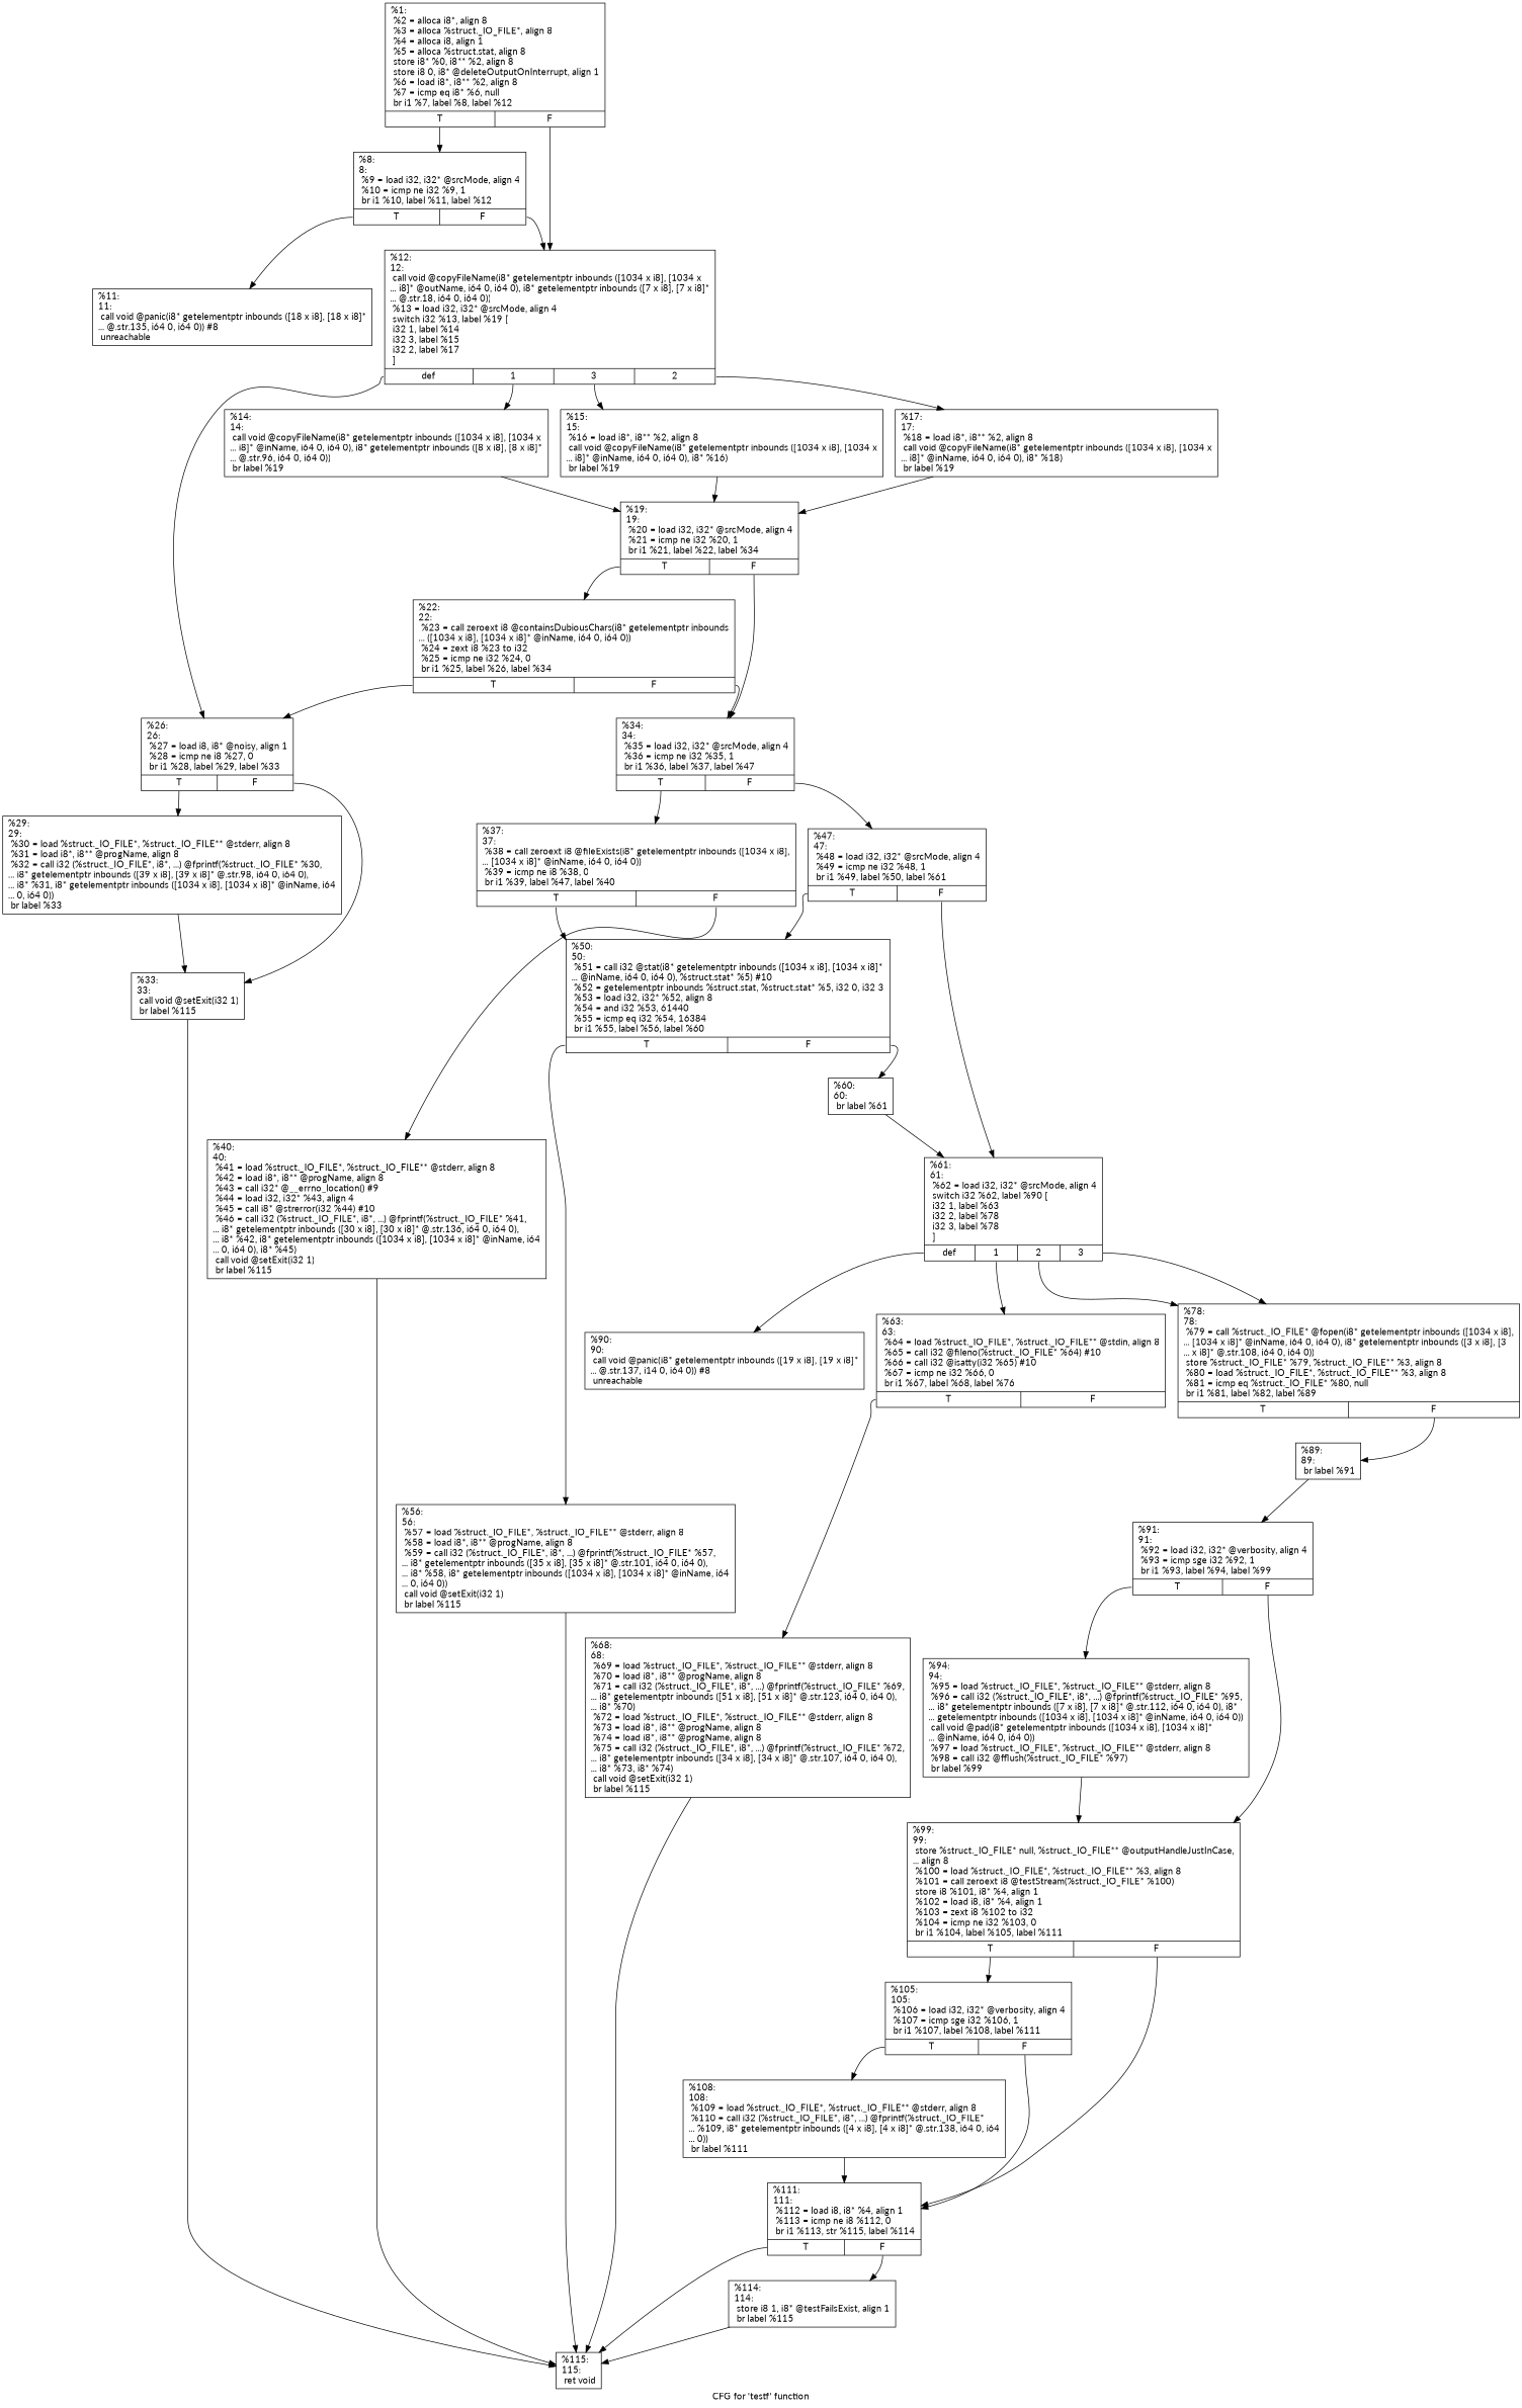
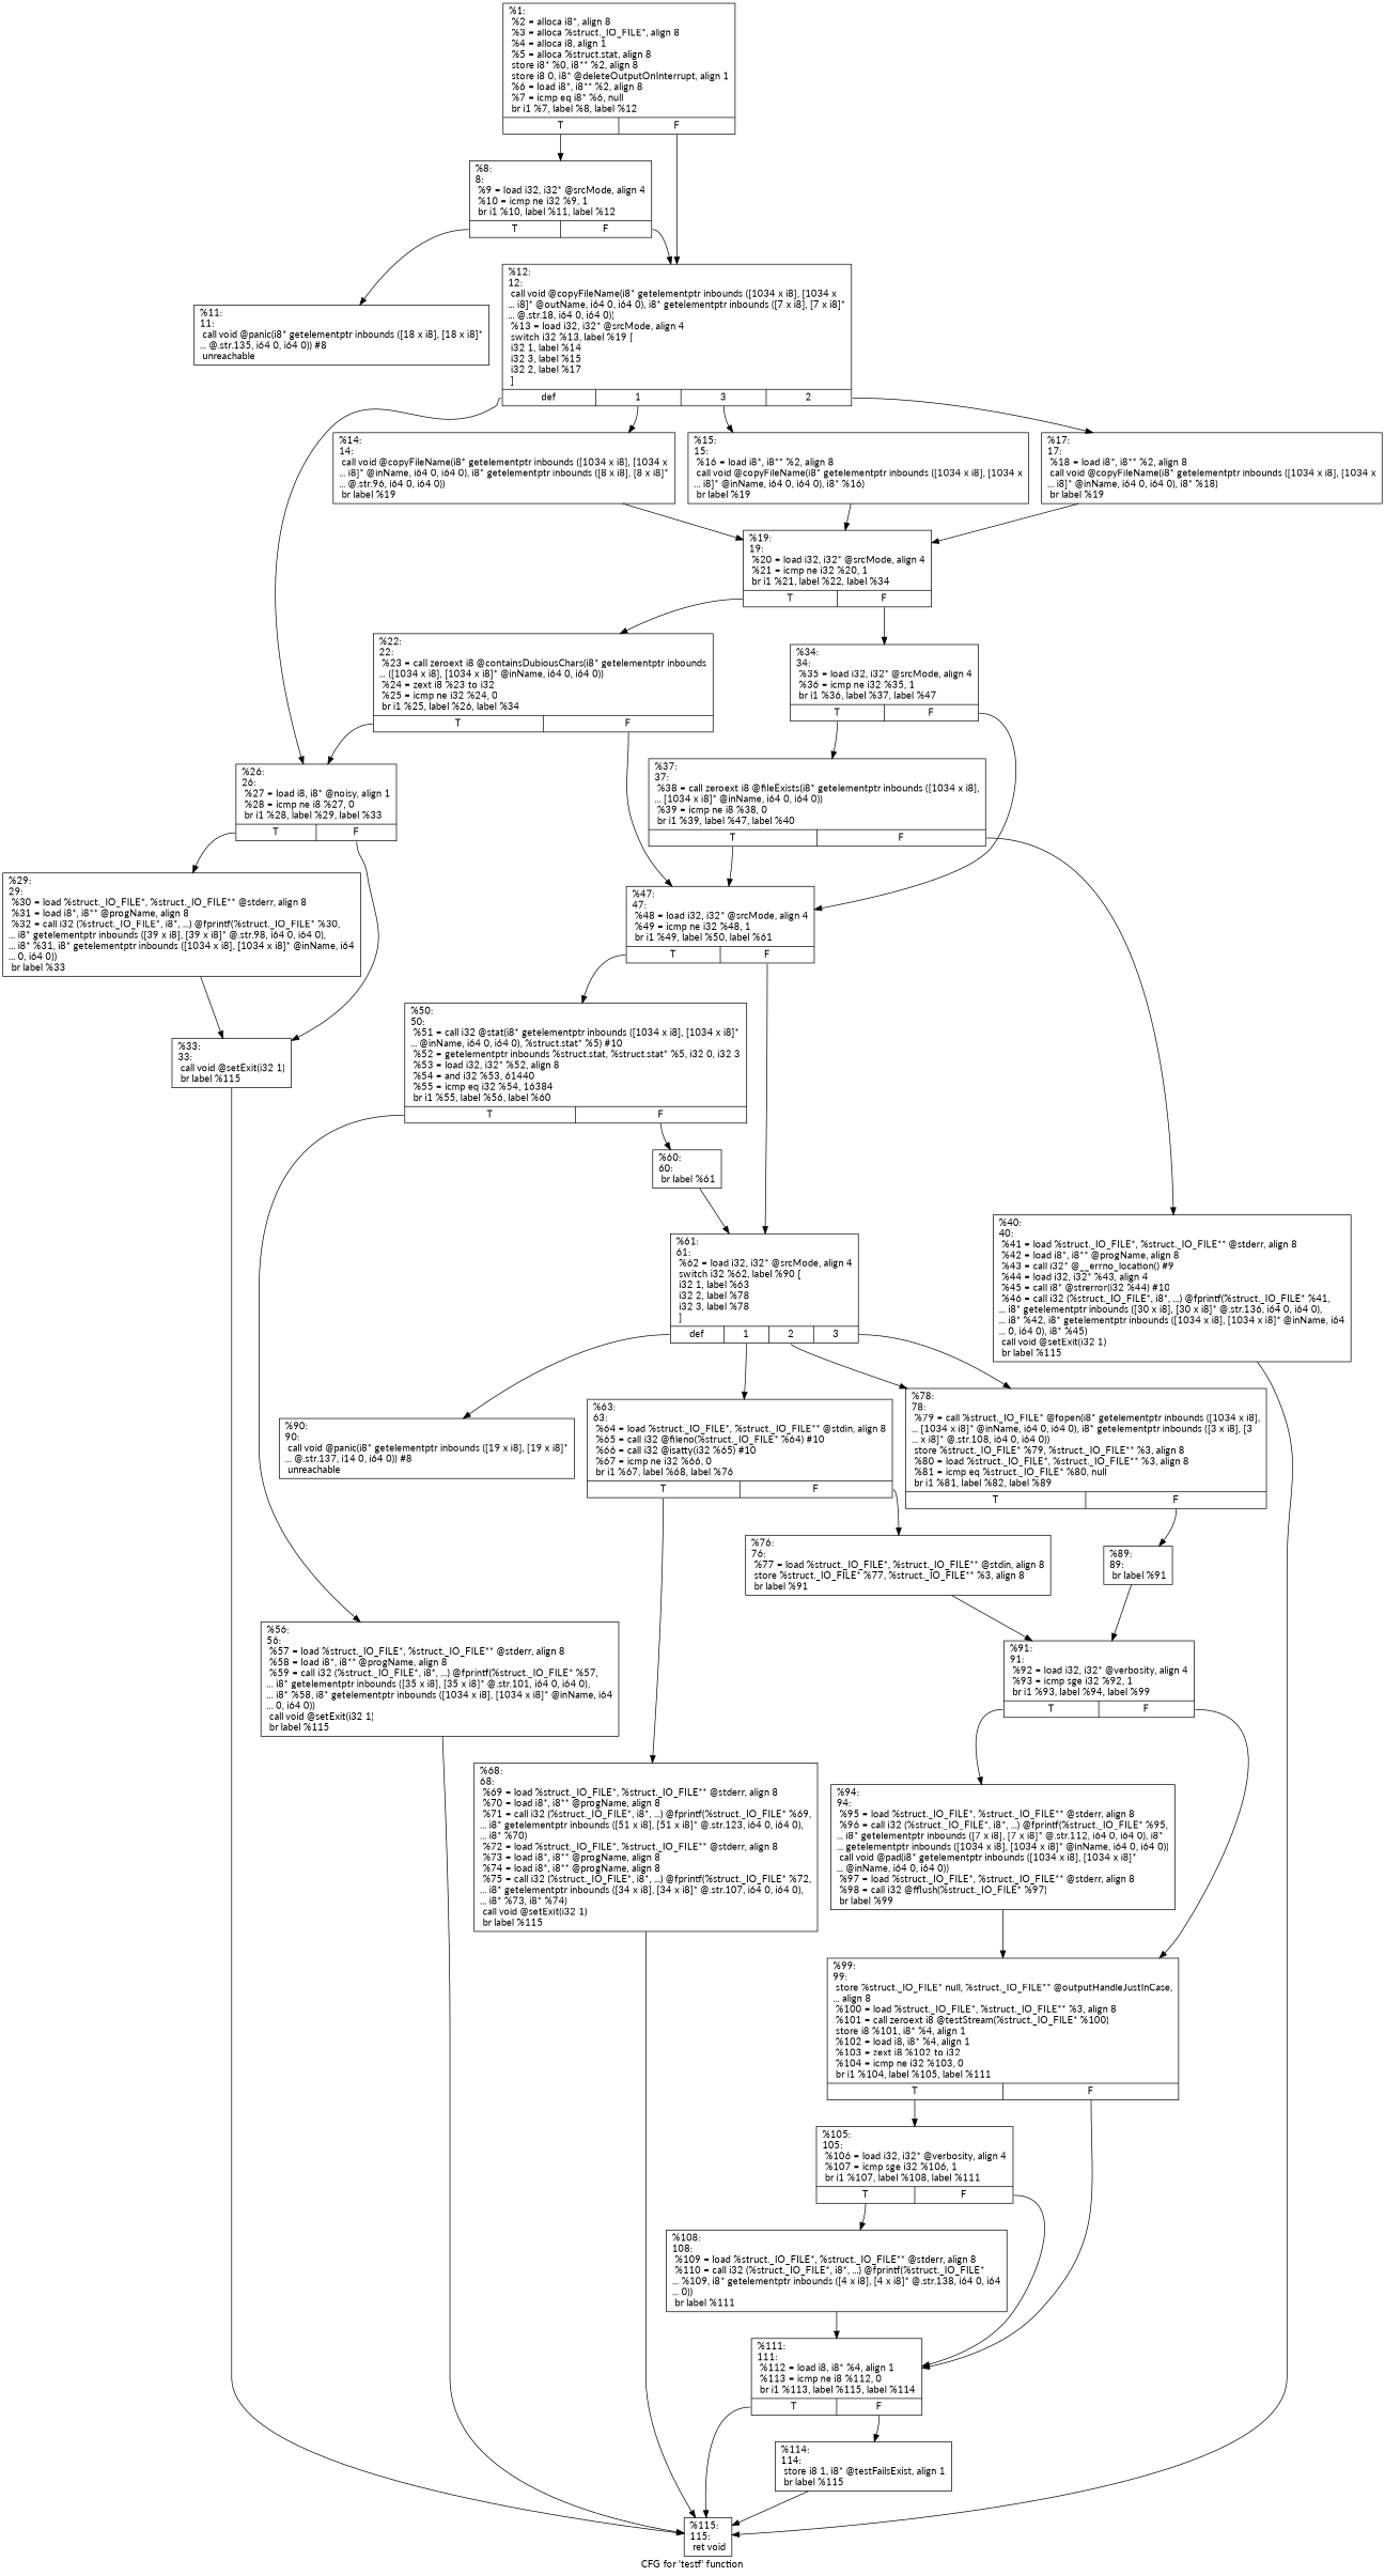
  digraph {
    fontname=Lato
    label="CFG for 'testf' function"
    node [fontname=Lato shape=record]
    edge [fontname=Lato tailport=s0]
    n1 [label="{%1:\l  %2 = alloca i8*, align 8\l  %3 = alloca %struct._IO_FILE*, align 8\l  %4 = alloca i8, align 1\l  %5 = alloca %struct.stat, align 8\l  store i8* %0, i8** %2, align 8\l  store i8 0, i8* @deleteOutputOnInterrupt, align 1\l  %6 = load i8*, i8** %2, align 8\l  %7 = icmp eq i8* %6, null\l  br i1 %7, label %8, label %12\l|{<s0>T|<s1>F}}"]
    n2 [label="{%8:\l8:                                                \l  %9 = load i32, i32* @srcMode, align 4\l  %10 = icmp ne i32 %9, 1\l  br i1 %10, label %11, label %12\l|{<s0>T|<s1>F}}"]
    n3 [label="{%12:\l12:                                               \l  call void @copyFileName(i8* getelementptr inbounds ([1034 x i8], [1034 x\l... i8]* @outName, i64 0, i64 0), i8* getelementptr inbounds ([7 x i8], [7 x i8]*\l... @.str.18, i64 0, i64 0))\l  %13 = load i32, i32* @srcMode, align 4\l  switch i32 %13, label %19 [\l    i32 1, label %14\l    i32 3, label %15\l    i32 2, label %17\l  ]\l|{<s0>def|<s1>1|<s2>3|<s3>2}}"]
    n4 [label="{%11:\l11:                                               \l  call void @panic(i8* getelementptr inbounds ([18 x i8], [18 x i8]*\l... @.str.135, i64 0, i64 0)) #8\l  unreachable\l}"]
    n5 [label="{%14:\l14:                                               \l  call void @copyFileName(i8* getelementptr inbounds ([1034 x i8], [1034 x\l... i8]* @inName, i64 0, i64 0), i8* getelementptr inbounds ([8 x i8], [8 x i8]*\l... @.str.96, i64 0, i64 0))\l  br label %19\l}"]
    n6 [label="{%15:\l15:                                               \l  %16 = load i8*, i8** %2, align 8\l  call void @copyFileName(i8* getelementptr inbounds ([1034 x i8], [1034 x\l... i8]* @inName, i64 0, i64 0), i8* %16)\l  br label %19\l}"]
    n7 [label="{%17:\l17:                                               \l  %18 = load i8*, i8** %2, align 8\l  call void @copyFileName(i8* getelementptr inbounds ([1034 x i8], [1034 x\l... i8]* @inName, i64 0, i64 0), i8* %18)\l  br label %19\l}"]
    n8 [label="{%26:\l26:                                               \l  %27 = load i8, i8* @noisy, align 1\l  %28 = icmp ne i8 %27, 0\l  br i1 %28, label %29, label %33\l|{<s0>T|<s1>F}}"]
    n9 [label="{%19:\l19:                                               \l  %20 = load i32, i32* @srcMode, align 4\l  %21 = icmp ne i32 %20, 1\l  br i1 %21, label %22, label %34\l|{<s0>T|<s1>F}}"]
    n10 [label="{%22:\l22:                                               \l  %23 = call zeroext i8 @containsDubiousChars(i8* getelementptr inbounds\l... ([1034 x i8], [1034 x i8]* @inName, i64 0, i64 0))\l  %24 = zext i8 %23 to i32\l  %25 = icmp ne i32 %24, 0\l  br i1 %25, label %26, label %34\l|{<s0>T|<s1>F}}"]
    n11 [label="{%34:\l34:                                               \l  %35 = load i32, i32* @srcMode, align 4\l  %36 = icmp ne i32 %35, 1\l  br i1 %36, label %37, label %47\l|{<s0>T|<s1>F}}"]
    n12 [label="{%37:\l37:                                               \l  %38 = call zeroext i8 @fileExists(i8* getelementptr inbounds ([1034 x i8],\l... [1034 x i8]* @inName, i64 0, i64 0))\l  %39 = icmp ne i8 %38, 0\l  br i1 %39, label %47, label %40\l|{<s0>T|<s1>F}}"]
    n13 [label="{%47:\l47:                                               \l  %48 = load i32, i32* @srcMode, align 4\l  %49 = icmp ne i32 %48, 1\l  br i1 %49, label %50, label %61\l|{<s0>T|<s1>F}}"]
    n14 [label="{%29:\l29:                                               \l  %30 = load %struct._IO_FILE*, %struct._IO_FILE** @stderr, align 8\l  %31 = load i8*, i8** @progName, align 8\l  %32 = call i32 (%struct._IO_FILE*, i8*, ...) @fprintf(%struct._IO_FILE* %30,\l... i8* getelementptr inbounds ([39 x i8], [39 x i8]* @.str.98, i64 0, i64 0),\l... i8* %31, i8* getelementptr inbounds ([1034 x i8], [1034 x i8]* @inName, i64\l... 0, i64 0))\l  br label %33\l}"]
    n15 [label="{%33:\l33:                                               \l  call void @setExit(i32 1)\l  br label %115\l}"]
    n16 [label="{%40:\l40:                                               \l  %41 = load %struct._IO_FILE*, %struct._IO_FILE** @stderr, align 8\l  %42 = load i8*, i8** @progName, align 8\l  %43 = call i32* @__errno_location() #9\l  %44 = load i32, i32* %43, align 4\l  %45 = call i8* @strerror(i32 %44) #10\l  %46 = call i32 (%struct._IO_FILE*, i8*, ...) @fprintf(%struct._IO_FILE* %41,\l... i8* getelementptr inbounds ([30 x i8], [30 x i8]* @.str.136, i64 0, i64 0),\l... i8* %42, i8* getelementptr inbounds ([1034 x i8], [1034 x i8]* @inName, i64\l... 0, i64 0), i8* %45)\l  call void @setExit(i32 1)\l  br label %115\l}"]
    n17 [label="{%50:\l50:                                               \l  %51 = call i32 @stat(i8* getelementptr inbounds ([1034 x i8], [1034 x i8]*\l... @inName, i64 0, i64 0), %struct.stat* %5) #10\l  %52 = getelementptr inbounds %struct.stat, %struct.stat* %5, i32 0, i32 3\l  %53 = load i32, i32* %52, align 8\l  %54 = and i32 %53, 61440\l  %55 = icmp eq i32 %54, 16384\l  br i1 %55, label %56, label %60\l|{<s0>T|<s1>F}}"]
    n18 [label="{%61:\l61:                                               \l  %62 = load i32, i32* @srcMode, align 4\l  switch i32 %62, label %90 [\l    i32 1, label %63\l    i32 2, label %78\l    i32 3, label %78\l  ]\l|{<s0>def|<s1>1|<s2>2|<s3>3}}"]
    n19 [label="{%115:\l115:                                              \l  ret void\l}"]
    n20 [label="{%56:\l56:                                               \l  %57 = load %struct._IO_FILE*, %struct._IO_FILE** @stderr, align 8\l  %58 = load i8*, i8** @progName, align 8\l  %59 = call i32 (%struct._IO_FILE*, i8*, ...) @fprintf(%struct._IO_FILE* %57,\l... i8* getelementptr inbounds ([35 x i8], [35 x i8]* @.str.101, i64 0, i64 0),\l... i8* %58, i8* getelementptr inbounds ([1034 x i8], [1034 x i8]* @inName, i64\l... 0, i64 0))\l  call void @setExit(i32 1)\l  br label %115\l}"]
    n21 [label="{%60:\l60:                                               \l  br label %61\l}"]
    n22 [label="{%90:\l90:                                               \l  call void @panic(i8* getelementptr inbounds ([19 x i8], [19 x i8]*\l... @.str.137, i14 0, i64 0)) #8\l  unreachable\l}"]
    n23 [label="{%63:\l63:                                               \l  %64 = load %struct._IO_FILE*, %struct._IO_FILE** @stdin, align 8\l  %65 = call i32 @fileno(%struct._IO_FILE* %64) #10\l  %66 = call i32 @isatty(i32 %65) #10\l  %67 = icmp ne i32 %66, 0\l  br i1 %67, label %68, label %76\l|{<s0>T|<s1>F}}"]
    n24 [label="{%78:\l78:                                               \l  %79 = call %struct._IO_FILE* @fopen(i8* getelementptr inbounds ([1034 x i8],\l... [1034 x i8]* @inName, i64 0, i64 0), i8* getelementptr inbounds ([3 x i8], [3\l... x i8]* @.str.108, i64 0, i64 0))\l  store %struct._IO_FILE* %79, %struct._IO_FILE** %3, align 8\l  %80 = load %struct._IO_FILE*, %struct._IO_FILE** %3, align 8\l  %81 = icmp eq %struct._IO_FILE* %80, null\l  br i1 %81, label %82, label %89\l|{<s0>T|<s1>F}}"]
    n25 [label="{%68:\l68:                                               \l  %69 = load %struct._IO_FILE*, %struct._IO_FILE** @stderr, align 8\l  %70 = load i8*, i8** @progName, align 8\l  %71 = call i32 (%struct._IO_FILE*, i8*, ...) @fprintf(%struct._IO_FILE* %69,\l... i8* getelementptr inbounds ([51 x i8], [51 x i8]* @.str.123, i64 0, i64 0),\l... i8* %70)\l  %72 = load %struct._IO_FILE*, %struct._IO_FILE** @stderr, align 8\l  %73 = load i8*, i8** @progName, align 8\l  %74 = load i8*, i8** @progName, align 8\l  %75 = call i32 (%struct._IO_FILE*, i8*, ...) @fprintf(%struct._IO_FILE* %72,\l... i8* getelementptr inbounds ([34 x i8], [34 x i8]* @.str.107, i64 0, i64 0),\l... i8* %73, i8* %74)\l  call void @setExit(i32 1)\l  br label %115\l}"]
+   n26 [label="{%76:\l76:                                               \l  %77 = load %struct._IO_FILE*, %struct._IO_FILE** @stdin, align 8\l  store %struct._IO_FILE* %77, %struct._IO_FILE** %3, align 8\l  br label %91\l}"]
    n27 [label="{%89:\l89:                                               \l  br label %91\l}"]
    n28 [label="{%91:\l91:                                               \l  %92 = load i32, i32* @verbosity, align 4\l  %93 = icmp sge i32 %92, 1\l  br i1 %93, label %94, label %99\l|{<s0>T|<s1>F}}"]
    n29 [label="{%94:\l94:                                               \l  %95 = load %struct._IO_FILE*, %struct._IO_FILE** @stderr, align 8\l  %96 = call i32 (%struct._IO_FILE*, i8*, ...) @fprintf(%struct._IO_FILE* %95,\l... i8* getelementptr inbounds ([7 x i8], [7 x i8]* @.str.112, i64 0, i64 0), i8*\l... getelementptr inbounds ([1034 x i8], [1034 x i8]* @inName, i64 0, i64 0))\l  call void @pad(i8* getelementptr inbounds ([1034 x i8], [1034 x i8]*\l... @inName, i64 0, i64 0))\l  %97 = load %struct._IO_FILE*, %struct._IO_FILE** @stderr, align 8\l  %98 = call i32 @fflush(%struct._IO_FILE* %97)\l  br label %99\l}"]
    n30 [label="{%99:\l99:                                               \l  store %struct._IO_FILE* null, %struct._IO_FILE** @outputHandleJustInCase,\l... align 8\l  %100 = load %struct._IO_FILE*, %struct._IO_FILE** %3, align 8\l  %101 = call zeroext i8 @testStream(%struct._IO_FILE* %100)\l  store i8 %101, i8* %4, align 1\l  %102 = load i8, i8* %4, align 1\l  %103 = zext i8 %102 to i32\l  %104 = icmp ne i32 %103, 0\l  br i1 %104, label %105, label %111\l|{<s0>T|<s1>F}}"]
    n31 [label="{%105:\l105:                                              \l  %106 = load i32, i32* @verbosity, align 4\l  %107 = icmp sge i32 %106, 1\l  br i1 %107, label %108, label %111\l|{<s0>T|<s1>F}}"]
-   n32 [label="{%111:\l111:                                              \l  %112 = load i8, i8* %4, align 1\l  %113 = icmp ne i8 %112, 0\l  br i1 %113, str %115, label %114\l|{<s0>T|<s1>F}}"]
+   n32 [label="{%111:\l111:                                              \l  %112 = load i8, i8* %4, align 1\l  %113 = icmp ne i8 %112, 0\l  br i1 %113, label %115, label %114\l|{<s0>T|<s1>F}}"]
    n33 [label="{%108:\l108:                                              \l  %109 = load %struct._IO_FILE*, %struct._IO_FILE** @stderr, align 8\l  %110 = call i32 (%struct._IO_FILE*, i8*, ...) @fprintf(%struct._IO_FILE*\l... %109, i8* getelementptr inbounds ([4 x i8], [4 x i8]* @.str.138, i64 0, i64\l... 0))\l  br label %111\l}"]
    n34 [label="{%114:\l114:                                              \l  store i8 1, i8* @testFailsExist, align 1\l  br label %115\l}"]
    n1 -> n2
    n1 -> n3 [tailport=s1]
    n2 -> n3 [tailport=s1]
    n2 -> n4
    n3 -> n5 [tailport=s1]
    n3 -> n6 [tailport=s2]
    n3 -> n7 [tailport=s3]
    n3 -> n8
    n5 -> n9
    n6 -> n9
    n7 -> n9
    n8 -> n14
    n8 -> n15 [tailport=s1]
    n9 -> n10
    n9 -> n11 [tailport=s1]
    n10 -> n8
-   n10 -> n11 [tailport=s1]
+   n10 -> n13 [tailport=s1]
    n11 -> n12
    n11 -> n13 [tailport=s1]
-   n12 -> n17
+   n12 -> n13
    n12 -> n16 [tailport=s1]
    n13 -> n17
    n13 -> n18 [tailport=s1]
    n14 -> n15
    n15 -> n19
    n16 -> n19
    n17 -> n20
    n17 -> n21 [tailport=s1]
    n18 -> n22
    n18 -> n23 [tailport=s1]
    n18 -> n24 [tailport=s2]
    n18 -> n24 [tailport=s3]
    n20 -> n19
    n21 -> n18
    n23 -> n25
+   n23 -> n26 [tailport=s1]
    n24 -> n27 [tailport=s1]
    n25 -> n19
+   n26 -> n28
    n27 -> n28
    n28 -> n29
    n28 -> n30 [tailport=s1]
    n29 -> n30
    n30 -> n31
    n30 -> n32 [tailport=s1]
    n31 -> n32 [tailport=s1]
    n31 -> n33
    n32 -> n19
    n32 -> n34 [tailport=s1]
    n33 -> n32
    n34 -> n19
  }
